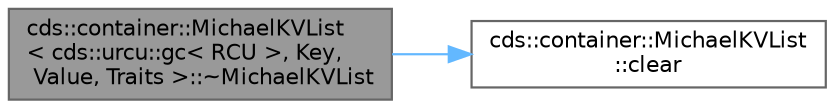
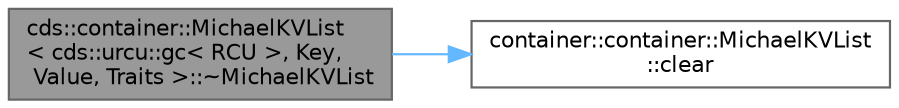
  digraph {
    rankdir=LR
    node [fontname=Helvetica fontsize=10 shape=box style=filled]
    n1 [color=gray40 fillcolor=grey60 fontcolor=black height=0.2 label="cds::container::MichaelKVList\l\< cds::urcu::gc\< RCU \>, Key,\l Value, Traits \>::~MichaelKVList" width=0.4]
-   n2 [color=grey40 fillcolor=white height=0.2 label="cds::container::MichaelKVList\l::clear" width=0.4]
+   n2 [color=grey40 fillcolor=white height=0.2 label="container::container::MichaelKVList\l::clear" width=0.4]
    n1 -> n2 [color=steelblue1 fontname=Helvetica fontsize=10 labelfontname=Helvetica labelfontsize=10 style=solid]
  }
